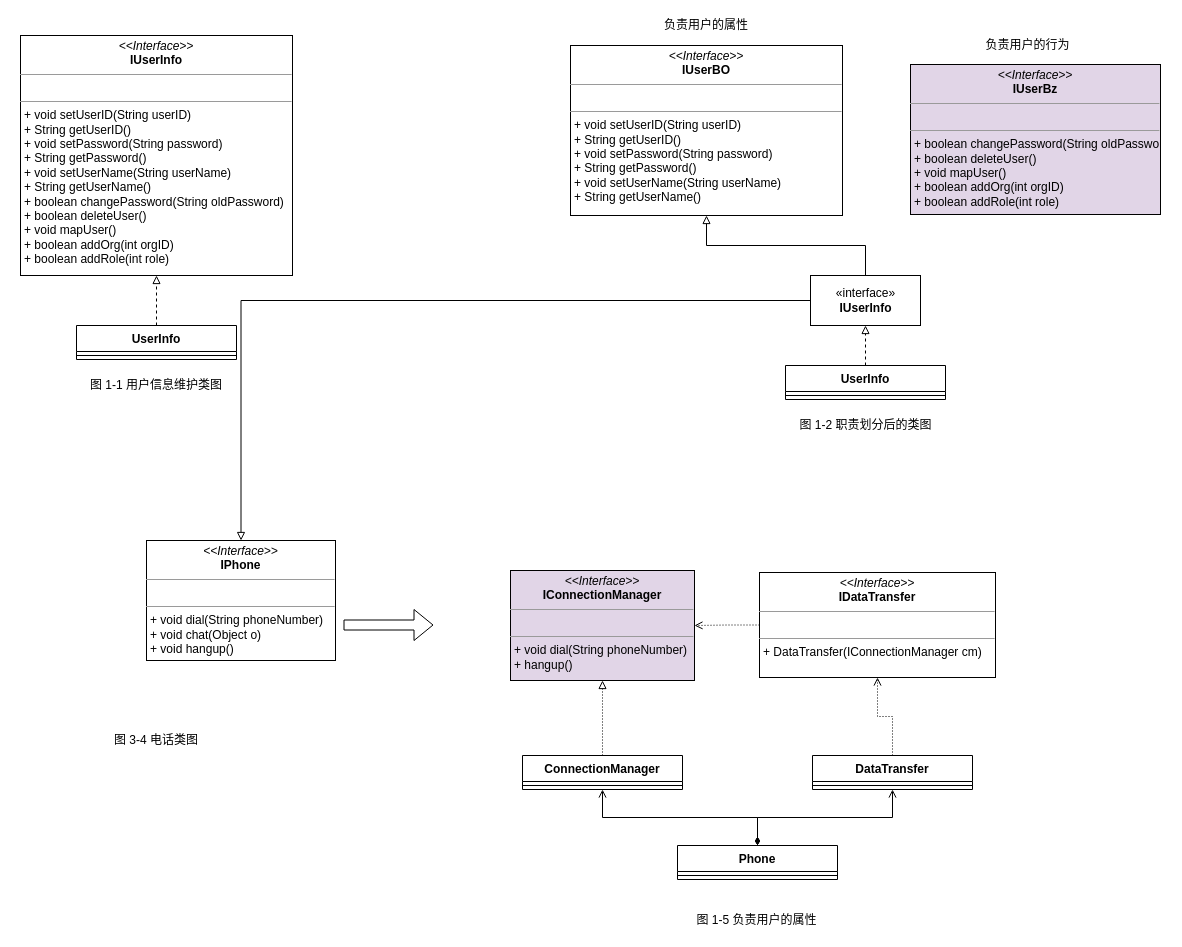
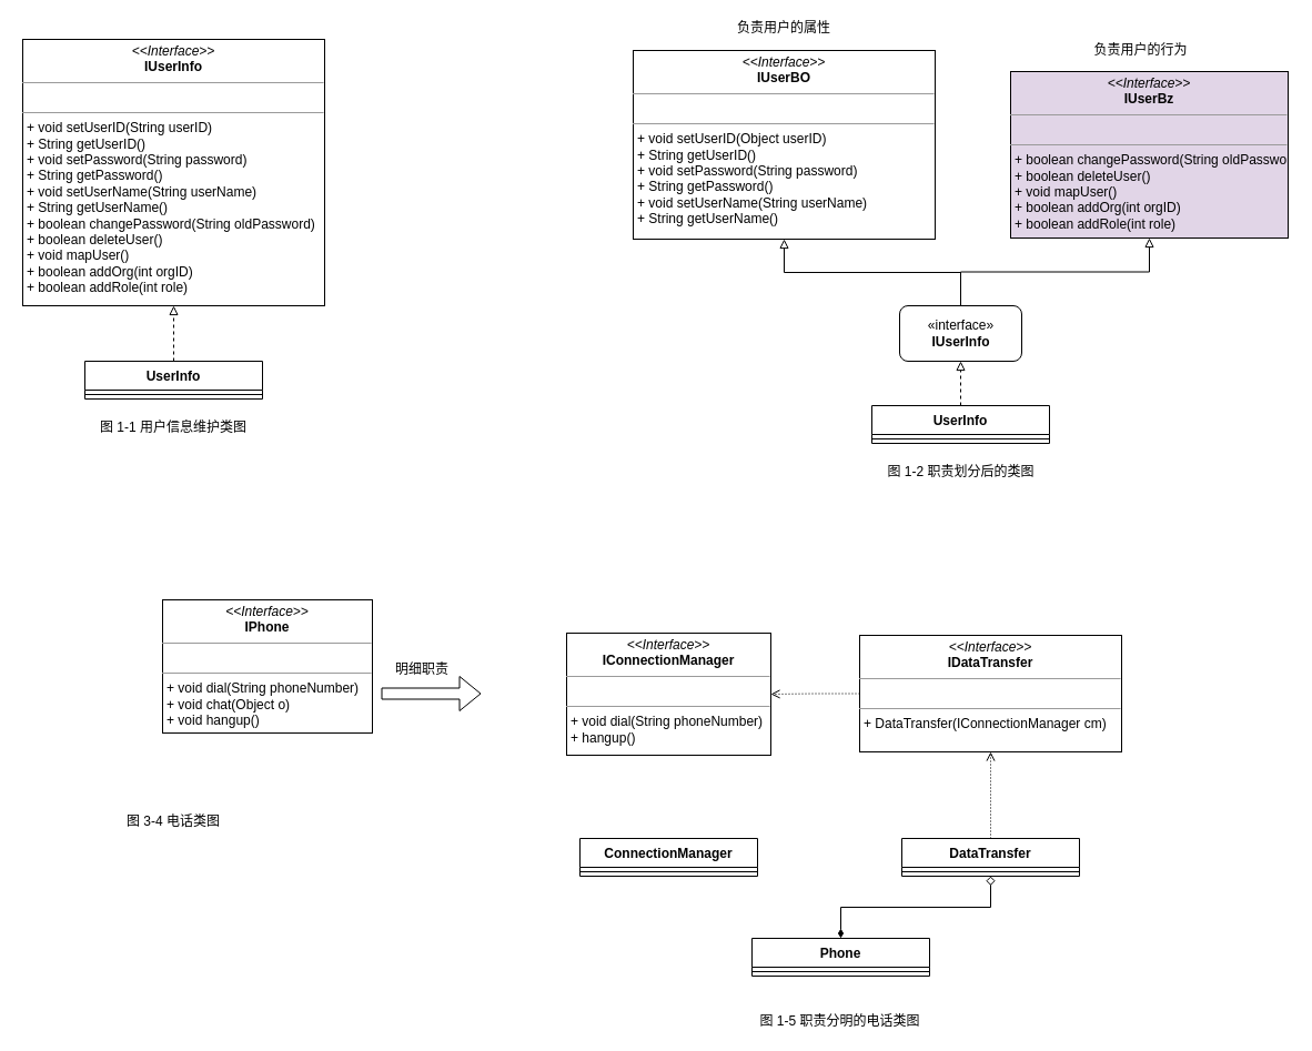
  <mxCell id="0" />
  <mxCell id="1" parent="0" />
  <mxCell id="2" value="&lt;p style=&quot;margin: 0px ; margin-top: 4px ; text-align: center&quot;&gt;&lt;i&gt;&amp;lt;&amp;lt;Interface&amp;gt;&amp;gt;&lt;/i&gt;&lt;br&gt;&lt;b&gt;IUserInfo&lt;/b&gt;&lt;/p&gt;&lt;hr size=&quot;1&quot;&gt;&lt;p style=&quot;margin: 0px ; margin-left: 4px&quot;&gt;&lt;br&gt;&lt;/p&gt;&lt;hr size=&quot;1&quot;&gt;&lt;p style=&quot;margin: 0px ; margin-left: 4px&quot;&gt;+ void setUserID(String userID)&lt;br&gt;+ String getUserID()&lt;/p&gt;&lt;p style=&quot;margin: 0px ; margin-left: 4px&quot;&gt;+ void setPassword(String password)&lt;/p&gt;&lt;p style=&quot;margin: 0px ; margin-left: 4px&quot;&gt;+ String getPassword()&lt;/p&gt;&lt;p style=&quot;margin: 0px ; margin-left: 4px&quot;&gt;+ void setUserName(String userName)&lt;/p&gt;&lt;p style=&quot;margin: 0px ; margin-left: 4px&quot;&gt;+ String getUserName()&lt;/p&gt;&lt;p style=&quot;margin: 0px ; margin-left: 4px&quot;&gt;+ boolean changePassword(String oldPassword)&lt;/p&gt;&lt;p style=&quot;margin: 0px ; margin-left: 4px&quot;&gt;+ boolean deleteUser()&lt;/p&gt;&lt;p style=&quot;margin: 0px ; margin-left: 4px&quot;&gt;+ void mapUser()&lt;/p&gt;&lt;p style=&quot;margin: 0px ; margin-left: 4px&quot;&gt;+ boolean addOrg(int orgID)&lt;/p&gt;&lt;p style=&quot;margin: 0px ; margin-left: 4px&quot;&gt;+ boolean addRole(int role)&lt;/p&gt;" style="verticalAlign=top;align=left;overflow=fill;fontSize=12;fontFamily=Helvetica;html=1;" parent="1" vertex="1"><mxGeometry x="20" y="35" width="272" height="240" as="geometry" /></mxCell>
  <mxCell id="3" style="edgeStyle=orthogonalEdgeStyle;rounded=0;orthogonalLoop=1;jettySize=auto;html=1;entryX=0.5;entryY=1;entryDx=0;entryDy=0;endArrow=block;endFill=0;dashed=1;" parent="1" source="4" target="2" edge="1"><mxGeometry relative="1" as="geometry" /></mxCell>
  <mxCell id="4" value="UserInfo" style="swimlane;fontStyle=1;align=center;verticalAlign=top;childLayout=stackLayout;horizontal=1;startSize=26;horizontalStack=0;resizeParent=1;resizeParentMax=0;resizeLast=0;collapsible=1;marginBottom=0;" parent="1" vertex="1"><mxGeometry x="76" y="325" width="160" height="34" as="geometry" /></mxCell>
  <mxCell id="5" value="" style="line;strokeWidth=1;fillColor=none;align=left;verticalAlign=middle;spacingTop=-1;spacingLeft=3;spacingRight=3;rotatable=0;labelPosition=right;points=[];portConstraint=eastwest;" parent="4" vertex="1"><mxGeometry y="26" width="160" height="8" as="geometry" /></mxCell>
  <mxCell id="6" value="图 1-1 用户信息维护类图" style="text;html=1;strokeColor=none;fillColor=none;align=center;verticalAlign=middle;whiteSpace=wrap;rounded=0;" parent="1" vertex="1"><mxGeometry x="78" y="380" width="156" height="10" as="geometry" /></mxCell>
- <mxCell id="7" value="&lt;p style=&quot;margin: 0px ; margin-top: 4px ; text-align: center&quot;&gt;&lt;i&gt;&amp;lt;&amp;lt;Interface&amp;gt;&amp;gt;&lt;/i&gt;&lt;br&gt;&lt;b&gt;IUserBO&lt;/b&gt;&lt;/p&gt;&lt;hr size=&quot;1&quot;&gt;&lt;p style=&quot;margin: 0px ; margin-left: 4px&quot;&gt;&lt;br&gt;&lt;/p&gt;&lt;hr size=&quot;1&quot;&gt;&lt;p style=&quot;margin: 0px ; margin-left: 4px&quot;&gt;+ void setUserID(String userID)&lt;br&gt;+ String getUserID()&lt;/p&gt;&lt;p style=&quot;margin: 0px ; margin-left: 4px&quot;&gt;+ void setPassword(String password)&lt;/p&gt;&lt;p style=&quot;margin: 0px ; margin-left: 4px&quot;&gt;+ String getPassword()&lt;/p&gt;&lt;p style=&quot;margin: 0px ; margin-left: 4px&quot;&gt;+ void setUserName(String userName)&lt;/p&gt;&lt;p style=&quot;margin: 0px ; margin-left: 4px&quot;&gt;+ String getUserName()&lt;/p&gt;" style="verticalAlign=top;align=left;overflow=fill;fontSize=12;fontFamily=Helvetica;html=1;" parent="1" vertex="1"><mxGeometry x="570" y="45" width="272" height="170" as="geometry" /></mxCell>
+ <mxCell id="7" value="&lt;p style=&quot;margin: 0px ; margin-top: 4px ; text-align: center&quot;&gt;&lt;i&gt;&amp;lt;&amp;lt;Interface&amp;gt;&amp;gt;&lt;/i&gt;&lt;br&gt;&lt;b&gt;IUserBO&lt;/b&gt;&lt;/p&gt;&lt;hr size=&quot;1&quot;&gt;&lt;p style=&quot;margin: 0px ; margin-left: 4px&quot;&gt;&lt;br&gt;&lt;/p&gt;&lt;hr size=&quot;1&quot;&gt;&lt;p style=&quot;margin: 0px ; margin-left: 4px&quot;&gt;+ void setUserID(Object userID)&lt;br&gt;+ String getUserID()&lt;/p&gt;&lt;p style=&quot;margin: 0px ; margin-left: 4px&quot;&gt;+ void setPassword(String password)&lt;/p&gt;&lt;p style=&quot;margin: 0px ; margin-left: 4px&quot;&gt;+ String getPassword()&lt;/p&gt;&lt;p style=&quot;margin: 0px ; margin-left: 4px&quot;&gt;+ void setUserName(String userName)&lt;/p&gt;&lt;p style=&quot;margin: 0px ; margin-left: 4px&quot;&gt;+ String getUserName()&lt;/p&gt;" style="verticalAlign=top;align=left;overflow=fill;fontSize=12;fontFamily=Helvetica;html=1;" parent="1" vertex="1"><mxGeometry x="570" y="45" width="272" height="170" as="geometry" /></mxCell>
  <mxCell id="8" value="&lt;p style=&quot;margin: 0px ; margin-top: 4px ; text-align: center&quot;&gt;&lt;i&gt;&amp;lt;&amp;lt;Interface&amp;gt;&amp;gt;&lt;/i&gt;&lt;br&gt;&lt;b&gt;IUserBz&lt;/b&gt;&lt;/p&gt;&lt;hr size=&quot;1&quot;&gt;&lt;p style=&quot;margin: 0px ; margin-left: 4px&quot;&gt;&lt;br&gt;&lt;/p&gt;&lt;hr size=&quot;1&quot;&gt;&lt;p style=&quot;margin: 0px ; margin-left: 4px&quot;&gt;&lt;span&gt;+ boolean changePassword(String oldPassword)&lt;/span&gt;&lt;br&gt;&lt;/p&gt;&lt;p style=&quot;margin: 0px ; margin-left: 4px&quot;&gt;+ boolean deleteUser()&lt;/p&gt;&lt;p style=&quot;margin: 0px ; margin-left: 4px&quot;&gt;+ void mapUser()&lt;/p&gt;&lt;p style=&quot;margin: 0px ; margin-left: 4px&quot;&gt;+ boolean addOrg(int orgID)&lt;/p&gt;&lt;p style=&quot;margin: 0px ; margin-left: 4px&quot;&gt;+ boolean addRole(int role)&lt;/p&gt;" style="verticalAlign=top;align=left;overflow=fill;fontSize=12;fontFamily=Helvetica;html=1;fillColor=#e1d5e7;" parent="1" vertex="1"><mxGeometry x="910" y="64" width="250" height="150" as="geometry" /></mxCell>
  <mxCell id="9" style="edgeStyle=orthogonalEdgeStyle;rounded=0;orthogonalLoop=1;jettySize=auto;html=1;entryX=0.5;entryY=1;entryDx=0;entryDy=0;endArrow=block;endFill=0;" parent="1" source="11" target="7" edge="1"><mxGeometry relative="1" as="geometry" /></mxCell>
- <mxCell id="10" style="edgeStyle=orthogonalEdgeStyle;rounded=0;orthogonalLoop=1;jettySize=auto;html=1;endArrow=block;endFill=0;" parent="1" source="11" target="18" edge="1"><mxGeometry relative="1" as="geometry" /></mxCell>
- <mxCell id="11" value="«interface»&lt;br&gt;&lt;b&gt;IUserInfo&lt;/b&gt;" style="html=1;" parent="1" vertex="1"><mxGeometry x="810" y="275" width="110" height="50" as="geometry" /></mxCell>
+ <mxCell id="10" style="edgeStyle=orthogonalEdgeStyle;rounded=0;orthogonalLoop=1;jettySize=auto;html=1;endArrow=block;endFill=0;" parent="1" source="11" target="8" edge="1"><mxGeometry relative="1" as="geometry" /></mxCell>
+ <mxCell id="11" value="«interface»&lt;br&gt;&lt;b&gt;IUserInfo&lt;/b&gt;" style="html=1;rounded=1;" parent="1" vertex="1"><mxGeometry x="810" y="275" width="110" height="50" as="geometry" /></mxCell>
  <mxCell id="12" value="负责用户的属性" style="text;html=1;strokeColor=none;fillColor=none;align=center;verticalAlign=middle;whiteSpace=wrap;rounded=0;" parent="1" vertex="1"><mxGeometry x="656" y="20" width="100" height="10" as="geometry" /></mxCell>
  <mxCell id="13" value="负责用户的行为" style="text;html=1;strokeColor=none;fillColor=none;align=center;verticalAlign=middle;whiteSpace=wrap;rounded=0;" parent="1" vertex="1"><mxGeometry x="970" y="40" width="115" height="10" as="geometry" /></mxCell>
  <mxCell id="14" style="edgeStyle=orthogonalEdgeStyle;rounded=0;orthogonalLoop=1;jettySize=auto;html=1;entryX=0.5;entryY=1;entryDx=0;entryDy=0;endArrow=block;endFill=0;dashed=1;" parent="1" source="15" target="11" edge="1"><mxGeometry relative="1" as="geometry" /></mxCell>
  <mxCell id="15" value="UserInfo" style="swimlane;fontStyle=1;align=center;verticalAlign=top;childLayout=stackLayout;horizontal=1;startSize=26;horizontalStack=0;resizeParent=1;resizeParentMax=0;resizeLast=0;collapsible=1;marginBottom=0;" parent="1" vertex="1"><mxGeometry x="785" y="365" width="160" height="34" as="geometry" /></mxCell>
  <mxCell id="16" value="" style="line;strokeWidth=1;fillColor=none;align=left;verticalAlign=middle;spacingTop=-1;spacingLeft=3;spacingRight=3;rotatable=0;labelPosition=right;points=[];portConstraint=eastwest;" parent="15" vertex="1"><mxGeometry y="26" width="160" height="8" as="geometry" /></mxCell>
  <mxCell id="17" value="图 1-2 职责划分后的类图" style="text;html=1;strokeColor=none;fillColor=none;align=center;verticalAlign=middle;whiteSpace=wrap;rounded=0;" parent="1" vertex="1"><mxGeometry x="792.5" y="420" width="145" height="10" as="geometry" /></mxCell>
  <mxCell id="18" value="&lt;p style=&quot;margin: 0px ; margin-top: 4px ; text-align: center&quot;&gt;&lt;i&gt;&amp;lt;&amp;lt;Interface&amp;gt;&amp;gt;&lt;/i&gt;&lt;br&gt;&lt;b&gt;IPhone&lt;/b&gt;&lt;/p&gt;&lt;hr size=&quot;1&quot;&gt;&lt;p style=&quot;margin: 0px ; margin-left: 4px&quot;&gt;&lt;br&gt;&lt;/p&gt;&lt;hr size=&quot;1&quot;&gt;&lt;p style=&quot;margin: 0px ; margin-left: 4px&quot;&gt;+ void dial(String phoneNumber)&lt;br&gt;+ void chat(Object o)&lt;/p&gt;&lt;p style=&quot;margin: 0px ; margin-left: 4px&quot;&gt;+ void hangup()&lt;/p&gt;" style="verticalAlign=top;align=left;overflow=fill;fontSize=12;fontFamily=Helvetica;html=1;" parent="1" vertex="1"><mxGeometry x="146" y="540" width="189" height="120" as="geometry" /></mxCell>
  <mxCell id="19" value="图 3-4 电话类图" style="text;html=1;strokeColor=none;fillColor=none;align=center;verticalAlign=middle;whiteSpace=wrap;rounded=0;" parent="1" vertex="1"><mxGeometry x="98.5" y="735" width="114" height="10" as="geometry" /></mxCell>
  <mxCell id="20" value="" style="shape=flexArrow;endArrow=classic;html=1;" parent="1" edge="1"><mxGeometry width="50" height="50" relative="1" as="geometry"><mxPoint x="343" y="624.5" as="sourcePoint" /><mxPoint x="433" y="624.5" as="targetPoint" /></mxGeometry></mxCell>
- <mxCell id="21" value="&lt;p style=&quot;margin: 0px ; margin-top: 4px ; text-align: center&quot;&gt;&lt;i&gt;&amp;lt;&amp;lt;Interface&amp;gt;&amp;gt;&lt;/i&gt;&lt;br&gt;&lt;b&gt;IConnectionManager&lt;/b&gt;&lt;/p&gt;&lt;hr size=&quot;1&quot;&gt;&lt;p style=&quot;margin: 0px ; margin-left: 4px&quot;&gt;&lt;br&gt;&lt;/p&gt;&lt;hr size=&quot;1&quot;&gt;&lt;p style=&quot;margin: 0px ; margin-left: 4px&quot;&gt;+ void dial(String phoneNumber)&lt;br&gt;+ hangup()&lt;/p&gt;" style="verticalAlign=top;align=left;overflow=fill;fontSize=12;fontFamily=Helvetica;html=1;fillColor=#e1d5e7;" parent="1" vertex="1"><mxGeometry x="510" y="570" width="184" height="110" as="geometry" /></mxCell>
+ <mxCell id="21" value="&lt;p style=&quot;margin: 0px ; margin-top: 4px ; text-align: center&quot;&gt;&lt;i&gt;&amp;lt;&amp;lt;Interface&amp;gt;&amp;gt;&lt;/i&gt;&lt;br&gt;&lt;b&gt;IConnectionManager&lt;/b&gt;&lt;/p&gt;&lt;hr size=&quot;1&quot;&gt;&lt;p style=&quot;margin: 0px ; margin-left: 4px&quot;&gt;&lt;br&gt;&lt;/p&gt;&lt;hr size=&quot;1&quot;&gt;&lt;p style=&quot;margin: 0px ; margin-left: 4px&quot;&gt;+ void dial(String phoneNumber)&lt;br&gt;+ hangup()&lt;/p&gt;" style="verticalAlign=top;align=left;overflow=fill;fontSize=12;fontFamily=Helvetica;html=1;" parent="1" vertex="1"><mxGeometry x="510" y="570" width="184" height="110" as="geometry" /></mxCell>
  <mxCell id="22" style="edgeStyle=orthogonalEdgeStyle;rounded=0;orthogonalLoop=1;jettySize=auto;html=1;entryX=1;entryY=0.5;entryDx=0;entryDy=0;endArrow=open;endFill=0;dashed=1;dashPattern=1 2;" parent="1" source="23" target="21" edge="1"><mxGeometry relative="1" as="geometry" /></mxCell>
- <mxCell id="23" value="&lt;p style=&quot;margin: 0px ; margin-top: 4px ; text-align: center&quot;&gt;&lt;i&gt;&amp;lt;&amp;lt;Interface&amp;gt;&amp;gt;&lt;/i&gt;&lt;br&gt;&lt;b&gt;IDataTransfer&lt;/b&gt;&lt;/p&gt;&lt;hr size=&quot;1&quot;&gt;&lt;p style=&quot;margin: 0px ; margin-left: 4px&quot;&gt;&lt;br&gt;&lt;/p&gt;&lt;hr size=&quot;1&quot;&gt;&lt;p style=&quot;margin: 0px ; margin-left: 4px&quot;&gt;+ DataTransfer(IConnectionManager cm)&lt;br&gt;&lt;/p&gt;" style="verticalAlign=top;align=left;overflow=fill;fontSize=12;fontFamily=Helvetica;html=1;" parent="1" vertex="1"><mxGeometry x="759" y="572" width="236" height="105" as="geometry" /></mxCell>
+ <mxCell id="23" value="&lt;p style=&quot;margin: 0px ; margin-top: 4px ; text-align: center&quot;&gt;&lt;i&gt;&amp;lt;&amp;lt;Interface&amp;gt;&amp;gt;&lt;/i&gt;&lt;br&gt;&lt;b&gt;IDataTransfer&lt;/b&gt;&lt;/p&gt;&lt;hr size=&quot;1&quot;&gt;&lt;p style=&quot;margin: 0px ; margin-left: 4px&quot;&gt;&lt;br&gt;&lt;/p&gt;&lt;hr size=&quot;1&quot;&gt;&lt;p style=&quot;margin: 0px ; margin-left: 4px&quot;&gt;+ DataTransfer(IConnectionManager cm)&lt;br&gt;&lt;/p&gt;" style="verticalAlign=top;align=left;overflow=fill;fontSize=12;fontFamily=Helvetica;html=1;" parent="1" vertex="1"><mxGeometry x="774" y="572" width="236" height="105" as="geometry" /></mxCell>
  <mxCell id="24" style="edgeStyle=orthogonalEdgeStyle;rounded=0;orthogonalLoop=1;jettySize=auto;html=1;entryX=0.5;entryY=1;entryDx=0;entryDy=0;dashed=1;dashPattern=1 2;endArrow=open;endFill=0;" parent="1" source="25" target="23" edge="1"><mxGeometry relative="1" as="geometry" /></mxCell>
  <mxCell id="25" value="DataTransfer" style="swimlane;fontStyle=1;align=center;verticalAlign=top;childLayout=stackLayout;horizontal=1;startSize=26;horizontalStack=0;resizeParent=1;resizeParentMax=0;resizeLast=0;collapsible=1;marginBottom=0;" parent="1" vertex="1"><mxGeometry x="812" y="755" width="160" height="34" as="geometry" /></mxCell>
  <mxCell id="26" value="" style="line;strokeWidth=1;fillColor=none;align=left;verticalAlign=middle;spacingTop=-1;spacingLeft=3;spacingRight=3;rotatable=0;labelPosition=right;points=[];portConstraint=eastwest;" parent="25" vertex="1"><mxGeometry y="26" width="160" height="8" as="geometry" /></mxCell>
- <mxCell id="27" style="edgeStyle=orthogonalEdgeStyle;rounded=0;orthogonalLoop=1;jettySize=auto;html=1;entryX=0.5;entryY=1;entryDx=0;entryDy=0;dashed=1;dashPattern=1 2;endArrow=block;endFill=0;" parent="1" source="28" target="21" edge="1"><mxGeometry relative="1" as="geometry" /></mxCell>
  <mxCell id="28" value="ConnectionManager" style="swimlane;fontStyle=1;align=center;verticalAlign=top;childLayout=stackLayout;horizontal=1;startSize=26;horizontalStack=0;resizeParent=1;resizeParentMax=0;resizeLast=0;collapsible=1;marginBottom=0;" parent="1" vertex="1"><mxGeometry x="522" y="755" width="160" height="34" as="geometry" /></mxCell>
  <mxCell id="29" value="" style="line;strokeWidth=1;fillColor=none;align=left;verticalAlign=middle;spacingTop=-1;spacingLeft=3;spacingRight=3;rotatable=0;labelPosition=right;points=[];portConstraint=eastwest;" parent="28" vertex="1"><mxGeometry y="26" width="160" height="8" as="geometry" /></mxCell>
- <mxCell id="30" style="edgeStyle=orthogonalEdgeStyle;rounded=0;orthogonalLoop=1;jettySize=auto;html=1;entryX=0.5;entryY=1;entryDx=0;entryDy=0;endArrow=open;endFill=0;startArrow=diamondThin;startFill=1;" parent="1" source="32" target="28" edge="1"><mxGeometry relative="1" as="geometry" /></mxCell>
- <mxCell id="31" style="edgeStyle=orthogonalEdgeStyle;rounded=0;orthogonalLoop=1;jettySize=auto;html=1;entryX=0.5;entryY=1;entryDx=0;entryDy=0;startArrow=diamondThin;startFill=1;endArrow=open;endFill=0;" parent="1" source="32" target="25" edge="1"><mxGeometry relative="1" as="geometry" /></mxCell>
+ <mxCell id="31" style="edgeStyle=orthogonalEdgeStyle;rounded=0;orthogonalLoop=1;jettySize=auto;html=1;entryX=0.5;entryY=1;entryDx=0;entryDy=0;startArrow=diamondThin;startFill=1;endArrow=diamond;endFill=0;" parent="1" source="32" target="25" edge="1"><mxGeometry relative="1" as="geometry" /></mxCell>
  <mxCell id="32" value="Phone" style="swimlane;fontStyle=1;align=center;verticalAlign=top;childLayout=stackLayout;horizontal=1;startSize=26;horizontalStack=0;resizeParent=1;resizeParentMax=0;resizeLast=0;collapsible=1;marginBottom=0;" parent="1" vertex="1"><mxGeometry x="677" y="845" width="160" height="34" as="geometry" /></mxCell>
  <mxCell id="33" value="" style="line;strokeWidth=1;fillColor=none;align=left;verticalAlign=middle;spacingTop=-1;spacingLeft=3;spacingRight=3;rotatable=0;labelPosition=right;points=[];portConstraint=eastwest;" parent="32" vertex="1"><mxGeometry y="26" width="160" height="8" as="geometry" /></mxCell>
- <mxCell id="34" value="图 1-5 负责用户的属性" style="text;html=1;strokeColor=none;fillColor=none;align=center;verticalAlign=middle;whiteSpace=wrap;rounded=0;" parent="1" vertex="1"><mxGeometry x="675" y="915" width="163" height="10" as="geometry" /></mxCell>
+ <mxCell id="34" value="图 1-5 职责分明的电话类图" style="text;html=1;strokeColor=none;fillColor=none;align=center;verticalAlign=middle;whiteSpace=wrap;rounded=0;" parent="1" vertex="1"><mxGeometry x="675" y="915" width="163" height="10" as="geometry" /></mxCell>
+ <mxCell id="35" value="明细职责" style="text;html=1;strokeColor=none;fillColor=none;align=center;verticalAlign=middle;whiteSpace=wrap;rounded=0;" parent="1" vertex="1"><mxGeometry x="350" y="595" width="60" height="15" as="geometry" /></mxCell>
